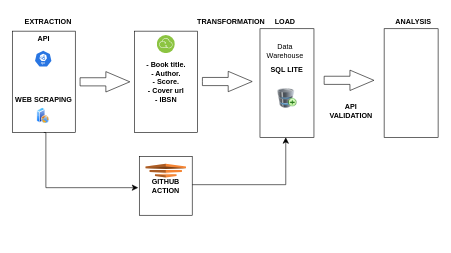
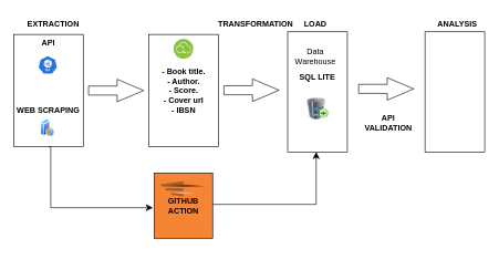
  <mxCell id="0" />
  <mxCell id="1" parent="0" />
  <mxCell id="2" value="&lt;div&gt;API&lt;/div&gt;&lt;div&gt;&lt;br&gt;&lt;/div&gt;&lt;div&gt;&lt;br&gt;&lt;/div&gt;&lt;div&gt;&lt;br&gt;&lt;/div&gt;&lt;div&gt;&lt;br&gt;&lt;/div&gt;&lt;div&gt;&lt;br&gt;&lt;/div&gt;&lt;div&gt;&lt;br&gt;&lt;/div&gt;&lt;div&gt;WEB SCRAPING&lt;/div&gt;&lt;div&gt;&lt;br&gt;&lt;/div&gt;&lt;div&gt;&lt;br&gt;&lt;/div&gt;&lt;div&gt;&lt;br&gt;&lt;/div&gt;" style="rounded=0;whiteSpace=wrap;html=1;fontStyle=1" parent="1" vertex="1"><mxGeometry x="20" y="51" width="105" height="169" as="geometry" /></mxCell>
  <mxCell id="3" value="&lt;div&gt;- Book title.&lt;/div&gt;&lt;div&gt;- Author.&lt;/div&gt;&lt;div&gt;- Score.&lt;/div&gt;&lt;div&gt;- Cover url&lt;/div&gt;&lt;div&gt;- IBSN&lt;br&gt;&lt;/div&gt;" style="rounded=0;whiteSpace=wrap;html=1;fontStyle=1" parent="1" vertex="1"><mxGeometry x="224" y="51" width="105" height="169" as="geometry" /></mxCell>
  <mxCell id="4" value="" style="rounded=0;whiteSpace=wrap;html=1;fontStyle=1" parent="1" vertex="1"><mxGeometry x="433" y="47" width="90" height="181" as="geometry" /></mxCell>
  <mxCell id="5" value="&lt;b&gt;EXTRACTION&lt;/b&gt;" style="text;html=1;align=center;verticalAlign=middle;whiteSpace=wrap;rounded=0;" parent="1" vertex="1"><mxGeometry x="50" width="60" height="30" as="geometry" y="20" /></mxCell>
  <mxCell id="6" value="&lt;b&gt;TRANSFORMATION&lt;/b&gt;" style="text;html=1;align=center;verticalAlign=middle;whiteSpace=wrap;rounded=0;" parent="1" vertex="1"><mxGeometry x="355" y="20" width="60" height="30" as="geometry" /></mxCell>
  <mxCell id="7" value="&lt;div&gt;&lt;b&gt;LOAD&lt;/b&gt;&lt;/div&gt;&lt;div&gt;&lt;b&gt;&lt;br&gt;&lt;/b&gt;&lt;/div&gt;" style="text;html=1;align=center;verticalAlign=middle;whiteSpace=wrap;rounded=0;" parent="1" vertex="1"><mxGeometry x="445" y="23" width="60" height="40" as="geometry" /></mxCell>
  <mxCell id="8" value="" style="aspect=fixed;sketch=0;html=1;dashed=0;whitespace=wrap;verticalLabelPosition=bottom;verticalAlign=top;fillColor=#2875E2;strokeColor=#ffffff;points=[[0.005,0.63,0],[0.1,0.2,0],[0.9,0.2,0],[0.5,0,0],[0.995,0.63,0],[0.72,0.99,0],[0.5,1,0],[0.28,0.99,0]];shape=mxgraph.kubernetes.icon2;kubernetesLabel=1;prIcon=api" parent="1" vertex="1"><mxGeometry x="57" y="83" width="29.17" height="28" as="geometry" /></mxCell>
  <mxCell id="9" value="" style="image;aspect=fixed;perimeter=ellipsePerimeter;html=1;align=center;shadow=0;dashed=0;spacingTop=3;image=img/lib/active_directory/web_server.svg;" parent="1" vertex="1"><mxGeometry x="61" y="179" width="20.8" height="26" as="geometry" /></mxCell>
  <mxCell id="10" value="" style="html=1;shadow=0;dashed=0;align=center;verticalAlign=middle;shape=mxgraph.arrows2.arrow;dy=0.6;dx=40;notch=0;" parent="1" vertex="1"><mxGeometry x="337" y="118" width="83" height="34" as="geometry" /></mxCell>
  <mxCell id="11" value="" style="image;html=1;image=img/lib/clip_art/computers/Database_Add_128x128.png" parent="1" vertex="1"><mxGeometry x="449" y="147" width="59" height="32" as="geometry" /></mxCell>
  <mxCell id="12" value="&lt;b&gt;SQL LITE&lt;/b&gt;" style="text;html=1;align=center;verticalAlign=middle;whiteSpace=wrap;rounded=0;" parent="1" vertex="1"><mxGeometry x="448" y="100" width="60" height="30" as="geometry" /></mxCell>
  <mxCell id="13" value="" style="image;aspect=fixed;perimeter=ellipsePerimeter;html=1;align=center;shadow=0;dashed=0;fontColor=#4277BB;labelBackgroundColor=default;fontSize=12;spacingTop=3;image=img/lib/ibm/infrastructure/transformation_connectivity.svg;" parent="1" vertex="1"><mxGeometry x="261.5" y="58" width="30" height="30" as="geometry" /></mxCell>
- <mxCell id="14" value="GITHUB ACTION" style="rounded=0;whiteSpace=wrap;html=1;fontStyle=1" parent="1" vertex="1"><mxGeometry x="231.75" y="260" width="88.25" height="98" as="geometry" /></mxCell>
+ <mxCell id="14" value="GITHUB ACTION" style="rounded=0;whiteSpace=wrap;html=1;fontStyle=1;fillColor=#f58534;" parent="1" vertex="1"><mxGeometry x="231.75" y="260" width="88.25" height="98" as="geometry" /></mxCell>
  <mxCell id="15" value="" style="outlineConnect=0;dashed=0;verticalLabelPosition=bottom;verticalAlign=top;align=center;html=1;shape=mxgraph.aws3.data_pipeline;fillColor=#F58534;gradientColor=none;" parent="1" vertex="1"><mxGeometry x="242.13" y="272" width="67.5" height="23" as="geometry" /></mxCell>
  <mxCell id="16" value="" style="html=1;shadow=0;dashed=0;align=center;verticalAlign=middle;shape=mxgraph.arrows2.arrow;dy=0.6;dx=40;notch=0;" parent="1" vertex="1"><mxGeometry x="133" y="118.5" width="83" height="34" as="geometry" /></mxCell>
  <mxCell id="17" value="" style="html=1;shadow=0;dashed=0;align=center;verticalAlign=middle;shape=mxgraph.arrows2.arrow;dy=0.6;dx=40;notch=0;" parent="1" vertex="1"><mxGeometry x="540" y="116" width="83" height="34" as="geometry" /></mxCell>
  <mxCell id="18" value="" style="rounded=0;whiteSpace=wrap;html=1;fontStyle=1" parent="1" vertex="1"><mxGeometry x="640" y="47" width="90" height="181" as="geometry" /></mxCell>
  <mxCell id="19" value="&lt;b&gt;API VALIDATION&lt;/b&gt;" style="text;html=1;align=center;verticalAlign=middle;whiteSpace=wrap;rounded=0;" parent="1" vertex="1"><mxGeometry x="555" y="170" width="60" height="30" as="geometry" /></mxCell>
  <mxCell id="20" value="&lt;b&gt;ANALYSIS&lt;/b&gt;" style="text;html=1;align=center;verticalAlign=middle;whiteSpace=wrap;rounded=0;" parent="1" vertex="1"><mxGeometry x="659" y="29.5" width="60" height="11" as="geometry" /></mxCell>
  <mxCell id="21" value="" style="shape=image;html=1;verticalAlign=top;verticalLabelPosition=bottom;labelBackgroundColor=#ffffff;imageAspect=0;aspect=fixed;image=https://cdn4.iconfinder.com/data/icons/success-filloutline/64/chart-analysis-analytics-data_analytics-pie-128.png" parent="1" vertex="1"><mxGeometry x="654" y="58" width="62" height="62" as="geometry" /></mxCell>
  <mxCell id="22" value="" style="edgeStyle=elbowEdgeStyle;elbow=horizontal;endArrow=classic;html=1;curved=0;rounded=0;endSize=8;startSize=8;exitX=1;exitY=0.5;exitDx=0;exitDy=0;" parent="1" edge="1"><mxGeometry width="50" height="50" relative="1" as="geometry"><mxPoint x="320" y="307" as="sourcePoint" /><mxPoint x="476" y="228" as="targetPoint" /><Array as="points"><mxPoint x="476" y="399" /></Array></mxGeometry></mxCell>
  <mxCell id="23" value="" style="edgeStyle=elbowEdgeStyle;elbow=horizontal;endArrow=classic;html=1;curved=0;rounded=0;endSize=8;startSize=8;exitX=0.5;exitY=1;exitDx=0;exitDy=0;" parent="1" source="2" edge="1"><mxGeometry width="50" height="50" relative="1" as="geometry"><mxPoint x="114" y="295" as="sourcePoint" /><mxPoint x="230" y="312" as="targetPoint" /><Array as="points"><mxPoint x="76" y="305" /></Array></mxGeometry></mxCell>
  <mxCell id="24" value="" style="shape=image;html=1;verticalAlign=top;verticalLabelPosition=bottom;labelBackgroundColor=#ffffff;imageAspect=0;aspect=fixed;image=https://cdn2.iconfinder.com/data/icons/bitsies/128/BarChart-128.png" parent="1" vertex="1"><mxGeometry x="643" y="116" width="71" height="71" as="geometry" /></mxCell>
  <mxCell id="25" value="Data Warehouse" style="text;strokeColor=none;align=center;fillColor=none;html=1;verticalAlign=middle;whiteSpace=wrap;rounded=0;" vertex="1" parent="1"><mxGeometry x="445" y="70" width="60" height="30" as="geometry" /></mxCell>
